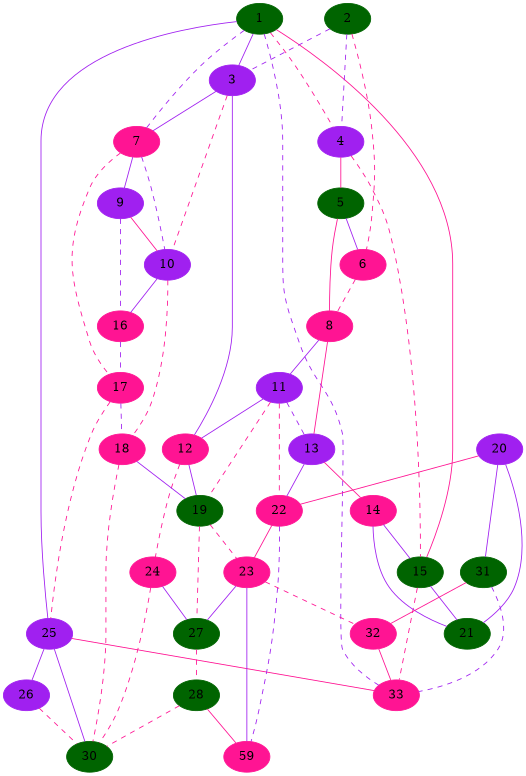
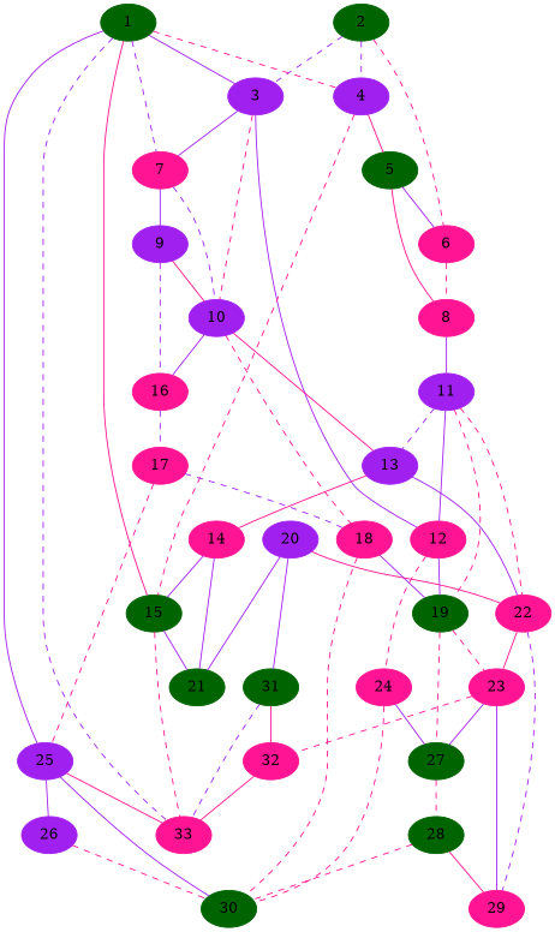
  graph {
    node [color=deeppink style=filled]
    edge [color=purple style=solid weight=1.0]
    1 [color=darkgreen]
    3 [color=purple]
    4 [color=purple]
    7
    15 [color=darkgreen]
    25 [color=purple]
    33
    10 [color=purple]
    12
    5 [color=darkgreen]
    9 [color=purple]
    17
    21 [color=darkgreen]
    30 [color=darkgreen]
    26 [color=purple]
    2 [color=darkgreen]
    6
    8
    16
    18
    19 [color=darkgreen]
    24
    11 [color=purple]
    13 [color=purple]
    22
    14
    23
    27 [color=darkgreen]
-   29 [label=59]
+   29
    32
    28 [color=darkgreen]
    20 [color=purple]
    31 [color=darkgreen]
    1 -- 3
    1 -- 4 [color=deeppink style=dashed]
    1 -- 7 [style=dashed]
    1 -- 15 [color=deeppink]
    1 -- 25
    1 -- 33 [style=dashed]
    3 -- 7
    3 -- 10 [color=deeppink style=dashed]
    3 -- 12
    4 -- 15 [color=deeppink style=dashed]
    4 -- 5 [color=deeppink weight=2.0]
    7 -- 10 [style=dashed]
    7 -- 9 [weight=2.0]
-   7 -- 17 [color=deeppink style=dashed]
    15 -- 33 [color=deeppink style=dashed]
    15 -- 21
    25 -- 33 [color=deeppink]
    25 -- 30
    25 -- 26 [weight=2.0]
    10 -- 16
    10 -- 18 [color=deeppink style=dashed]
    12 -- 19 [weight=2.0]
    12 -- 24 [color=deeppink style=dashed]
    5 -- 6
    5 -- 8 [color=deeppink]
    9 -- 10 [color=deeppink]
    9 -- 16 [style=dashed]
    17 -- 25 [color=deeppink style=dashed]
    17 -- 18 [style=dashed]
    26 -- 30 [color=deeppink style=dashed weight=2.0]
    2 -- 3 [style=dashed]
    2 -- 4 [style=dashed]
    2 -- 6 [color=deeppink style=dashed]
    6 -- 8 [color=deeppink style=dashed weight=2.0]
    8 -- 11 [weight=2.0]
-   8 -- 13 [color=deeppink]
+   10 -- 13 [color=deeppink]
    16 -- 17 [style=dashed weight=2.0]
    18 -- 30 [color=deeppink style=dashed]
    18 -- 19
    19 -- 23 [color=deeppink style=dashed]
    19 -- 27 [color=deeppink style=dashed]
    24 -- 30 [color=deeppink style=dashed]
    24 -- 27 [weight=2.0]
    11 -- 12
    11 -- 19 [color=deeppink style=dashed]
    11 -- 13 [style=dashed]
    11 -- 22 [color=deeppink style=dashed]
    13 -- 22
    13 -- 14 [color=deeppink weight=2.0]
    22 -- 23 [color=deeppink]
    22 -- 29 [style=dashed]
    14 -- 15
    14 -- 21
    23 -- 27
    23 -- 29
    23 -- 32 [color=deeppink style=dashed weight=2.0]
    27 -- 28 [color=deeppink style=dashed]
    32 -- 33 [color=deeppink]
    28 -- 30 [color=deeppink style=dashed]
    28 -- 29 [color=deeppink]
    20 -- 21
    20 -- 22 [color=deeppink weight=2.0]
    20 -- 31
    31 -- 33 [style=dashed weight=2.0]
    31 -- 32 [color=deeppink]
  }
